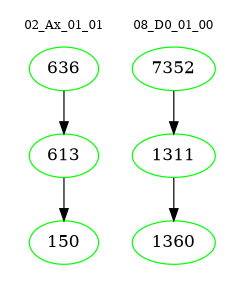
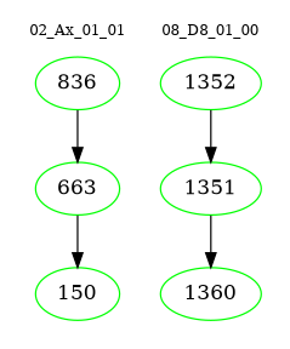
  digraph {
    node [color=green]
    edge [color=black]
-   n1 [label=636]
-   n2 [label=613]
+   n1 [label=836]
+   n2 [label=663]
    n3 [label=150]
-   n4 [label=7352]
-   n5 [label=1311]
+   n4 [label=1352]
+   n5 [label=1351]
    n6 [label=1360]
    subgraph cluster_1 {
      color=white
      fontsize=10
      label="02_Ax_01_01"
      n1
      n2
      n3
    }
    subgraph cluster_2 {
      color=white
      fontsize=10
-     label="08_D0_01_00"
+     label="08_D8_01_00"
      n4
      n5
      n6
    }
    n1 -> n2
    n2 -> n3
    n4 -> n5
    n5 -> n6
  }
